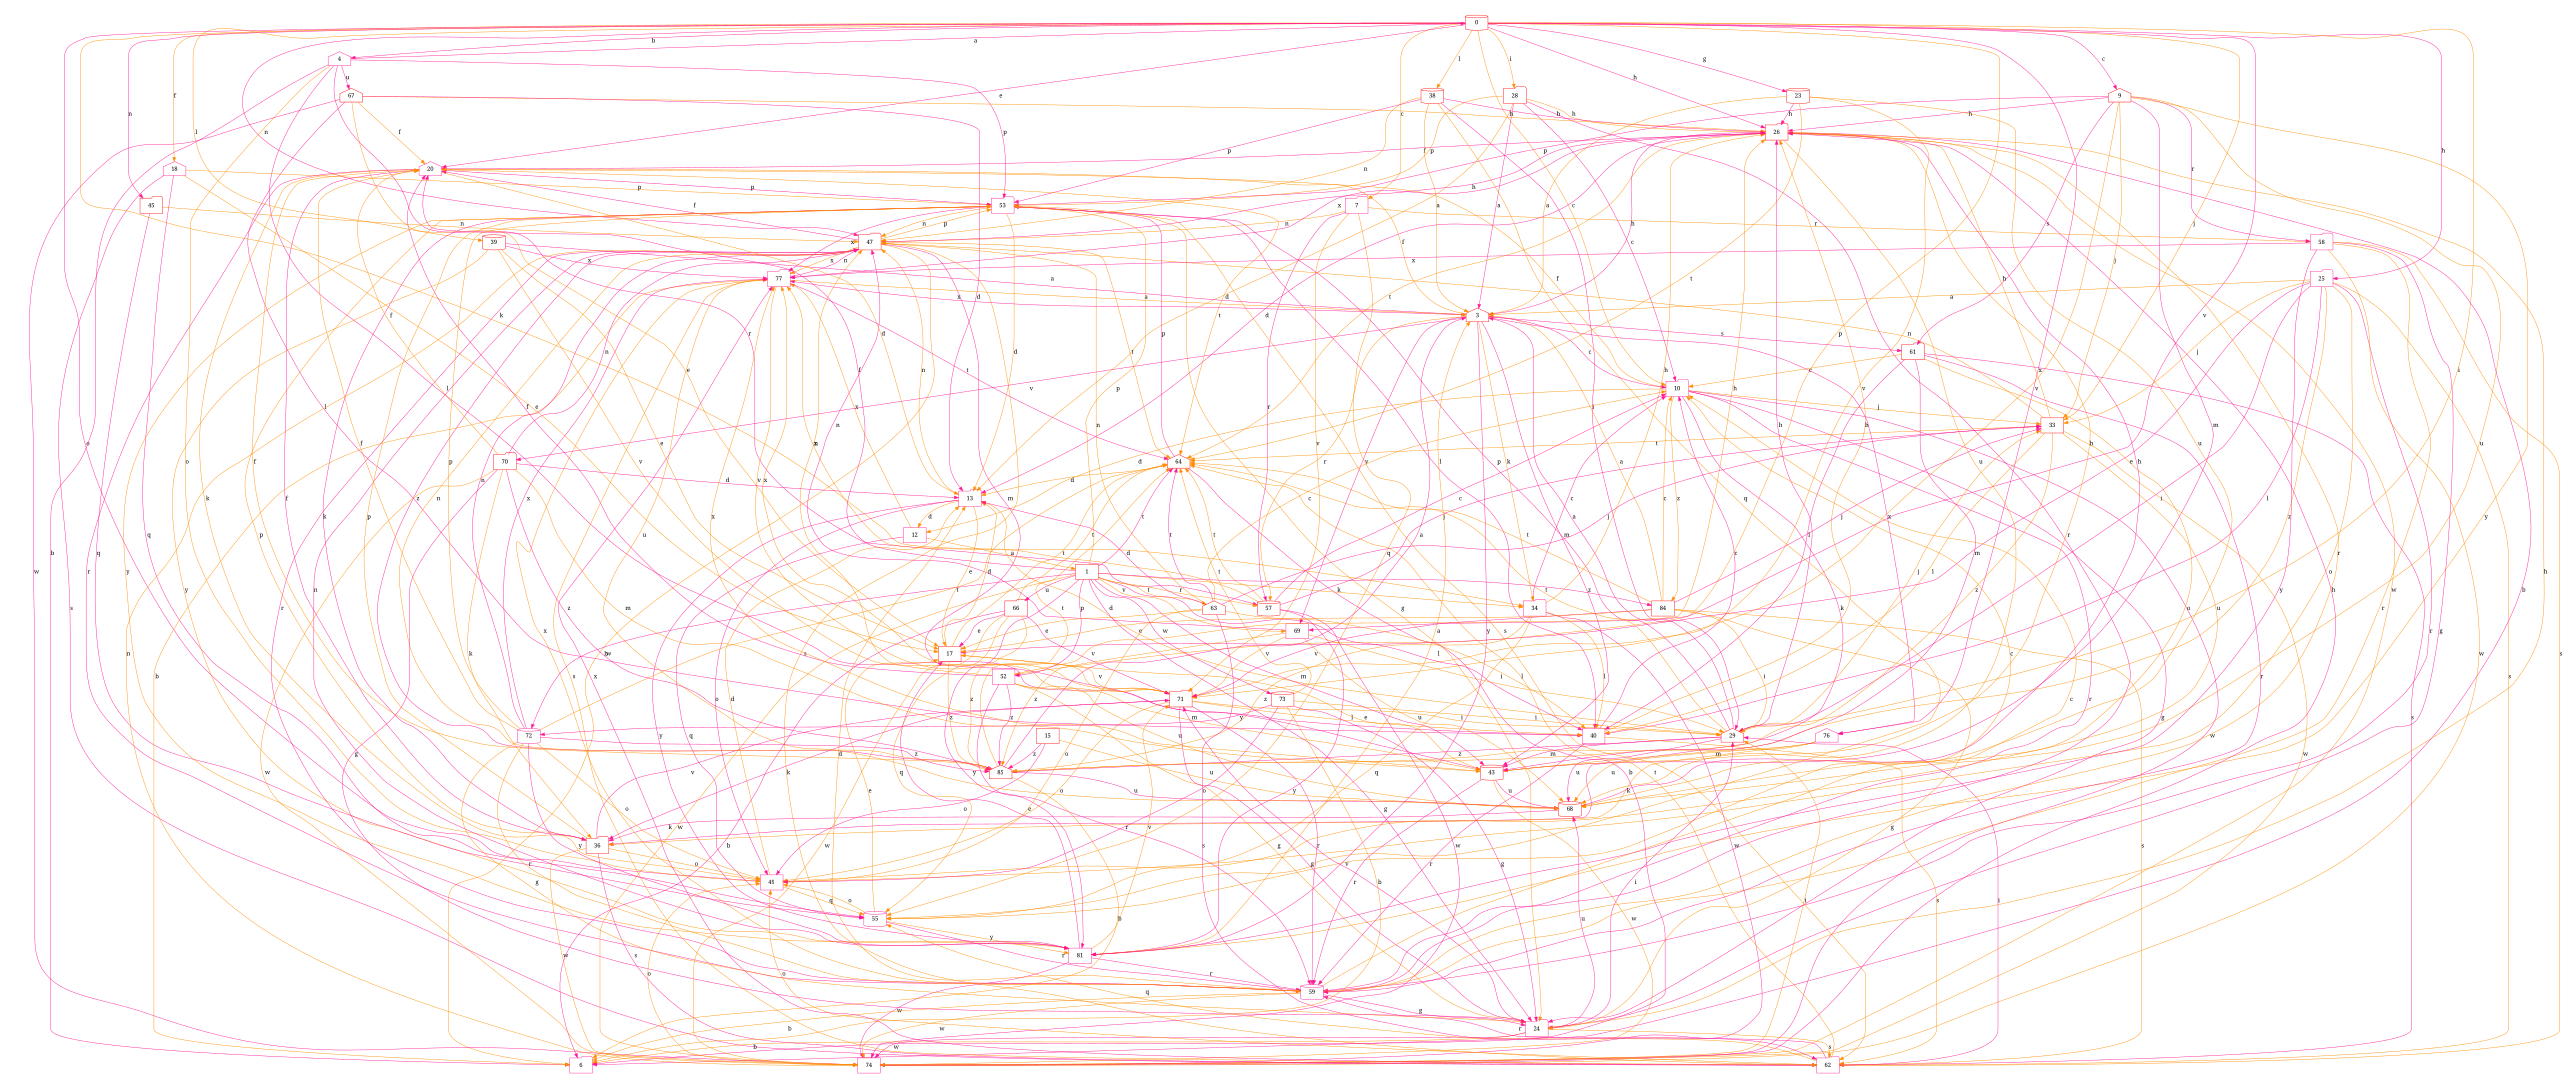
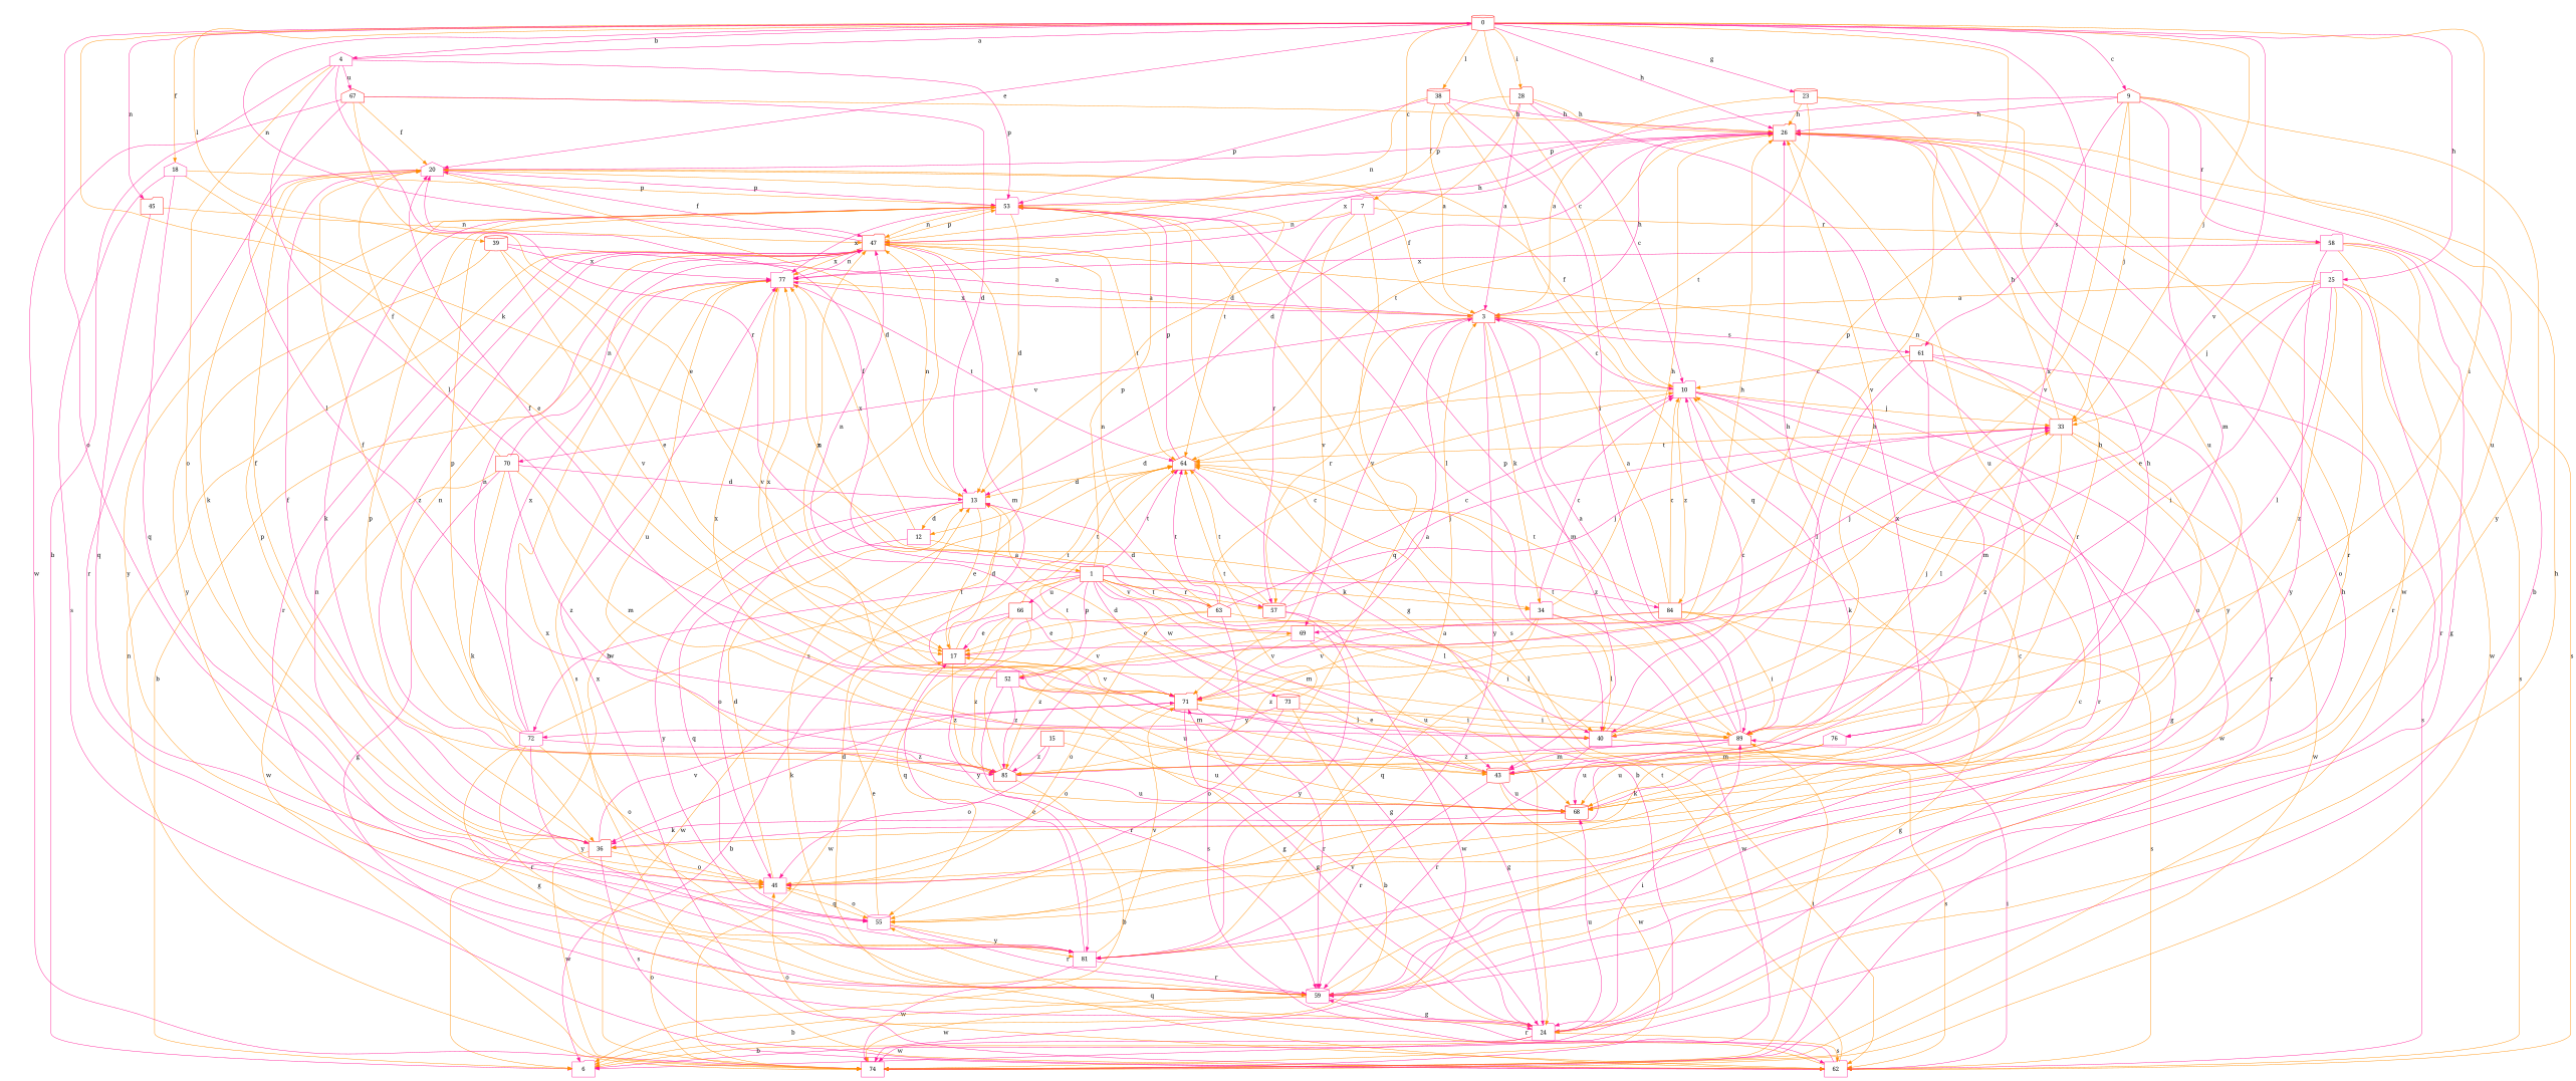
  strict digraph {
    fontname="Noto Serif"
    node [color=red fontname="Noto Serif" shape=folder]
    edge [color=darkorange fontname="Noto Serif"]
    0 [shape=cylinder]
    4 [color=deeppink shape=house]
    n3 [color=deeppink label=7]
    9 [shape=house]
    10 [color=deeppink]
    18 [color=deeppink shape=house]
    23 [shape=cylinder]
    25 [color=deeppink]
    26
    28
-   29 [shape=house]
+   29 [shape=house label=89]
    33 [shape=box]
    34 [color=deeppink]
    38 [shape=cylinder]
    39 [shape=cylinder]
    45
    47
    49 [color=deeppink shape=box]
    52 [color=deeppink shape=box]
    69 [color=deeppink shape=box]
    76 [color=deeppink shape=house]
    20 [color=deeppink shape=house]
    40 [color=deeppink shape=box]
    53 [color=deeppink]
    57 [shape=cylinder]
    6 [color=deeppink]
    67 [shape=house]
    n28 [color=deeppink label=55 shape=cylinder]
    58 [color=deeppink]
    71
    43 [shape=cylinder]
    81 [color=deeppink shape=box]
    61
    68 [shape=cylinder]
    24 [color=deeppink]
    74 [color=deeppink shape=box]
    84 [shape=box]
    12 [color=deeppink shape=box]
    36
    59 [color=deeppink shape=cylinder]
    15 [shape=box]
    85 [shape=house]
    17 [shape=box]
    62 [color=deeppink]
    64 [shape=house]
    3 [shape=house]
    77 [color=deeppink]
    13 [color=deeppink]
    1 [shape=box]
    63 [shape=house]
    66
    72 [color=deeppink shape=cylinder]
    73 [shape=cylinder]
    70
    0 -> 4 [color=deeppink label=b]
    0 -> n3 [label=c]
    0 -> 9 [color=deeppink label=c]
    0 -> 10 [label=c]
    0 -> 18 [label=f]
    0 -> 23 [color=deeppink label=g]
    0 -> 25 [color=deeppink label=h]
    0 -> 26 [color=deeppink label=h]
    0 -> 28 [label=i]
    0 -> 29 [label=i]
    0 -> 33 [label=j]
    0 -> 34 [label=k]
    0 -> 38 [label=l]
    0 -> 39 [label=l]
    0 -> 45 [color=deeppink label=n]
    0 -> 47 [color=deeppink label=n]
    0 -> 49 [color=deeppink label=o]
    0 -> 52 [label=p]
    0 -> 69 [color=deeppink label=v]
    0 -> 76 [color=deeppink label=x]
    0 -> 20 [color=deeppink label=e]
    4 -> 0 [color=deeppink label=a]
    4 -> 49 [label=o]
    4 -> 40 [color=deeppink label=l]
    4 -> 53 [color=deeppink label=p]
    4 -> 57 [color=deeppink label=r]
    4 -> 6 [color=deeppink label=b]
    4 -> 67 [color=deeppink label=u]
    n3 -> 47 [label=n]
    n3 -> 57 [color=deeppink label=r]
    n3 -> n28 [label=q]
    n3 -> 58 [label=r]
    n3 -> 71 [label=v]
    9 -> 26 [color=deeppink label=h]
    9 -> 33 [label=j]
    9 -> 53 [color=deeppink label=p]
    9 -> 58 [color=deeppink label=r]
    9 -> 71 [label=v]
    9 -> 43 [color=deeppink label=m]
    9 -> 81 [label=y]
    9 -> 61 [color=deeppink label=s]
    9 -> 68 [label=u]
    10 -> 33 [label=j]
    10 -> 20 [label=f]
    10 -> 24 [color=deeppink label=g]
    10 -> 74 [color=deeppink label=w]
    10 -> 84 [label=z]
    10 -> 12 [label=d]
    10 -> 36 [color=deeppink label=k]
    10 -> 59 [color=deeppink label=r]
    18 -> 53 [label=p]
    18 -> n28 [color=deeppink label=q]
    18 -> 17 [label=e]
    18 -> 62 [color=deeppink label=s]
-   23 -> 26 [color=deeppink label=h]
+   23 -> 26 [label=h]
    23 -> 71 [label=v]
    23 -> 68 [label=u]
    23 -> 64 [label=t]
    23 -> 3 [label=a]
    25 -> 29 [color=deeppink label=i]
    25 -> 33 [label=j]
    25 -> 49 [label=o]
    25 -> 40 [color=deeppink label=l]
    25 -> 59 [color=deeppink label=r]
    25 -> 85 [label=z]
    25 -> 17 [color=deeppink label=e]
    25 -> 62 [label=s]
    25 -> 3 [label=a]
    26 -> 20 [color=deeppink label=f]
    26 -> 6 [color=deeppink label=b]
    26 -> 68 [label=u]
    26 -> 74 [label=w]
    26 -> 59 [label=r]
    26 -> 64 [label=t]
    26 -> 77 [color=deeppink label=x]
    26 -> 13 [color=deeppink label=d]
    28 -> 10 [color=deeppink label=c]
    28 -> 26 [label=h]
    28 -> 53 [label=p]
    28 -> 59 [color=deeppink label=r]
    28 -> 3 [color=deeppink label=a]
    28 -> 13 [label=d]
    29 -> 26 [color=deeppink label=h]
    29 -> 33 [label=j]
    29 -> 53 [color=deeppink label=p]
    29 -> 43 [color=deeppink label=m]
    29 -> 68 [color=deeppink label=u]
    29 -> 85 [color=deeppink label=z]
    29 -> 64 [label=t]
    29 -> 3 [color=deeppink label=a]
    29 -> 13 [label=d]
    33 -> 26 [label=h]
    33 -> 47 [label=n]
    33 -> 40 [label=l]
-   33 -> 68 [label=u]
+   33 -> 68 [label=y]
    33 -> 74 [label=w]
    33 -> 85 [label=z]
    33 -> 64 [label=t]
    34 -> 10 [color=deeppink label=c]
    34 -> 26 [label=h]
    34 -> 40 [label=l]
    34 -> n28 [label=q]
    34 -> 74 [color=deeppink label=w]
    34 -> 85 [label=z]
    38 -> 26 [color=deeppink label=h]
    38 -> 29 [color=deeppink label=i]
    38 -> 47 [label=n]
    38 -> 53 [color=deeppink label=p]
    38 -> n28 [label=q]
    38 -> 3 [label=a]
    39 -> 71 [label=v]
    39 -> 81 [label=y]
    39 -> 17 [label=e]
    39 -> 3 [color=deeppink label=a]
    39 -> 77 [color=deeppink label=x]
    45 -> 47 [label=n]
    45 -> n28 [color=deeppink label=q]
    47 -> 26 [color=deeppink label=h]
    47 -> 20 [color=deeppink label=f]
    47 -> 53 [label=p]
    47 -> 6 [label=b]
    47 -> 43 [color=deeppink label=m]
    47 -> 59 [color=deeppink label=r]
    47 -> 85 [color=deeppink label=z]
    47 -> 62 [label=s]
    47 -> 64 [label=t]
    47 -> 77 [label=x]
    49 -> 53 [label=p]
    49 -> n28 [label=q]
    49 -> 13 [label=d]
    52 -> 26 [label=h]
    52 -> 47 [label=n]
    52 -> 20 [color=deeppink label=f]
    52 -> 43 [label=m]
    52 -> 68 [label=u]
    52 -> 24 [label=g]
    52 -> 59 [color=deeppink label=r]
    52 -> 85 [color=deeppink label=z]
    69 -> 29 [label=i]
    69 -> 47 [color=deeppink label=n]
    69 -> 71 [label=v]
    69 -> 68 [label=u]
    69 -> 85 [label=z]
    76 -> 43 [label=m]
    76 -> 68 [label=u]
    76 -> 36 [label=k]
    20 -> 53 [color=deeppink label=p]
    20 -> 36 [label=k]
    20 -> 59 [color=deeppink label=r]
    20 -> 64 [label=t]
    20 -> 13 [label=d]
    40 -> 10 [color=deeppink label=c]
    40 -> 26 [label=h]
    40 -> 59 [color=deeppink label=r]
    40 -> 62 [label=s]
    53 -> 47 [label=n]
    53 -> 40 [color=deeppink label=l]
    53 -> 81 [label=y]
    53 -> 24 [label=g]
    53 -> 36 [color=deeppink label=k]
    53 -> 62 [label=s]
    53 -> 77 [color=deeppink label=x]
    53 -> 13 [label=d]
    57 -> 10 [color=deeppink label=c]
    57 -> 33 [color=deeppink label=j]
    57 -> 81 [color=deeppink label=y]
    57 -> 74 [color=deeppink label=w]
    57 -> 64 [label=t]
    57 -> 77 [label=x]
    67 -> 26 [label=h]
    67 -> 20 [label=f]
    67 -> 40 [color=deeppink label=l]
    67 -> 74 [color=deeppink label=w]
    67 -> 17 [label=e]
    67 -> 13 [color=deeppink label=d]
    n28 -> 10 [label=c]
    n28 -> 49 [label=o]
    n28 -> 81 [label=y]
    n28 -> 59 [color=deeppink label=r]
    n28 -> 17 [label=e]
    58 -> 81 [color=deeppink label=y]
    58 -> 24 [color=deeppink label=g]
    58 -> 74 [label=w]
    58 -> 59 [label=r]
    58 -> 62 [label=s]
    58 -> 77 [color=deeppink label=x]
    71 -> 29 [label=i]
    71 -> 49 [label=o]
    71 -> 40 [label=l]
    71 -> 24 [color=deeppink label=g]
    71 -> 36 [color=deeppink label=k]
    71 -> 59 [color=deeppink label=r]
    71 -> 77 [label=x]
    43 -> 26 [label=h]
    43 -> 68 [color=deeppink label=u]
    43 -> 74 [label=w]
    43 -> 59 [color=deeppink label=r]
    43 -> 17 [label=e]
    43 -> 77 [label=x]
    81 -> 47 [color=deeppink label=n]
    81 -> 71 [label=v]
    81 -> 74 [color=deeppink label=w]
    81 -> 59 [color=deeppink label=r]
    81 -> 17 [color=deeppink label=e]
    81 -> 3 [label=a]
    61 -> 10 [label=c]
    61 -> 49 [label=o]
    61 -> 40 [color=deeppink label=l]
    61 -> 43 [color=deeppink label=m]
    61 -> 59 [color=deeppink label=r]
    61 -> 62 [color=deeppink label=s]
    68 -> 26 [color=deeppink label=h]
    68 -> 36 [color=deeppink label=k]
    24 -> 26 [label=h]
    24 -> 29 [color=deeppink label=i]
    24 -> 6 [label=b]
    24 -> 71 [color=deeppink label=v]
    24 -> 68 [color=deeppink label=u]
    24 -> 74 [color=deeppink label=w]
    24 -> 62 [label=s]
    74 -> 26 [color=deeppink label=h]
    74 -> 29 [label=i]
    74 -> 47 [label=n]
    74 -> 49 [label=o]
    84 -> 10 [label=c]
    84 -> 29 [label=i]
    84 -> 33 [color=deeppink label=j]
    84 -> 71 [color=deeppink label=v]
    84 -> 24 [label=g]
    84 -> 17 [label=e]
    84 -> 62 [label=s]
    84 -> 64 [label=t]
    84 -> 3 [label=a]
    12 -> n28 [color=deeppink label=q]
    12 -> 77 [label=x]
    12 -> 1 [label=a]
    36 -> 49 [label=o]
    36 -> 20 [color=deeppink label=f]
    36 -> 53 [label=p]
    36 -> 71 [color=deeppink label=v]
    36 -> 74 [label=w]
    36 -> 62 [color=deeppink label=s]
    59 -> 10 [label=c]
    59 -> 6 [label=b]
    59 -> 24 [color=deeppink label=g]
    59 -> 74 [label=w]
    59 -> 77 [label=x]
    59 -> 13 [label=d]
    15 -> 49 [color=deeppink label=o]
    15 -> 68 [label=u]
    15 -> 85 [color=deeppink label=z]
    85 -> 47 [label=n]
    85 -> 20 [label=f]
    85 -> 6 [label=b]
    85 -> 68 [color=deeppink label=u]
    85 -> 64 [label=t]
    85 -> 3 [color=deeppink label=a]
    17 -> 71 [label=v]
    17 -> 85 [label=z]
    17 -> 64 [label=t]
    17 -> 13 [label=d]
    62 -> 29 [color=deeppink label=i]
    62 -> 49 [label=o]
    62 -> n28 [label=q]
    62 -> 59 [color=deeppink label=r]
    62 -> 64 [label=t]
    62 -> 77 [color=deeppink label=x]
    64 -> 53 [color=deeppink label=p]
    64 -> 6 [color=deeppink label=b]
    64 -> 13 [label=d]
    3 -> 10 [color=deeppink label=c]
    3 -> 26 [color=deeppink label=h]
    3 -> 34 [label=k]
    3 -> 69 [color=deeppink label=v]
    3 -> 76 [color=deeppink label=x]
    3 -> 20 [label=f]
    3 -> 57 [label=r]
    3 -> 43 [color=deeppink label=m]
    3 -> 81 [color=deeppink label=y]
    3 -> 61 [color=deeppink label=s]
    3 -> 77 [color=deeppink label=x]
    3 -> 70 [color=deeppink label=v]
    77 -> 47 [color=deeppink label=n]
    77 -> 6 [label=b]
    77 -> 71 [label=v]
    77 -> 68 [label=u]
    77 -> 62 [label=s]
    77 -> 64 [color=deeppink label=t]
    77 -> 3 [label=a]
    13 -> 47 [label=n]
    13 -> 49 [color=deeppink label=o]
    13 -> 81 [color=deeppink label=y]
    13 -> 12 [label=d]
    13 -> 17 [label=e]
    1 -> 34 [label=k]
    1 -> 52 [color=deeppink label=p]
    1 -> 69 [label=v]
    1 -> 20 [color=deeppink label=f]
    1 -> 40 [color=deeppink label=l]
    1 -> 53 [label=p]
    1 -> 57 [label=r]
    1 -> 43 [color=deeppink label=m]
    1 -> 81 [color=deeppink label=y]
    1 -> 24 [color=deeppink label=g]
    1 -> 74 [label=w]
    1 -> 84 [color=deeppink label=z]
    1 -> 64 [color=deeppink label=t]
    1 -> 63 [label=t]
    1 -> 66 [color=deeppink label=u]
    1 -> 72 [color=deeppink label=w]
    1 -> 73 [color=deeppink label=w]
    63 -> 10 [label=c]
    63 -> 33 [color=deeppink label=j]
    63 -> 47 [label=n]
    63 -> 49 [label=o]
    63 -> 40 [label=l]
    63 -> 17 [label=e]
    63 -> 62 [color=deeppink label=s]
    63 -> 64 [color=deeppink label=t]
    63 -> 13 [color=deeppink label=d]
    66 -> 6 [color=deeppink label=b]
    66 -> n28 [label=q]
    66 -> 71 [color=deeppink label=v]
    66 -> 74 [label=w]
    66 -> 85 [label=z]
    66 -> 17 [color=deeppink label=e]
    66 -> 64 [label=t]
    72 -> 47 [color=deeppink label=n]
    72 -> 49 [label=o]
    72 -> 20 [label=f]
    72 -> 53 [label=p]
    72 -> 81 [color=deeppink label=y]
    72 -> 24 [label=g]
    72 -> 59 [label=r]
    72 -> 85 [color=deeppink label=z]
    72 -> 64 [label=t]
    72 -> 77 [color=deeppink label=x]
    73 -> 29 [label=i]
    73 -> 49 [color=deeppink label=o]
    73 -> 6 [label=b]
    73 -> 24 [color=deeppink label=g]
    73 -> 64 [label=t]
    73 -> 72 [color=deeppink label=y]
    70 -> 47 [color=deeppink label=n]
    70 -> 20 [label=f]
    70 -> 43 [label=m]
    70 -> 24 [color=deeppink label=g]
    70 -> 74 [label=w]
    70 -> 36 [label=k]
    70 -> 85 [color=deeppink label=z]
    70 -> 13 [color=deeppink label=d]
  }
